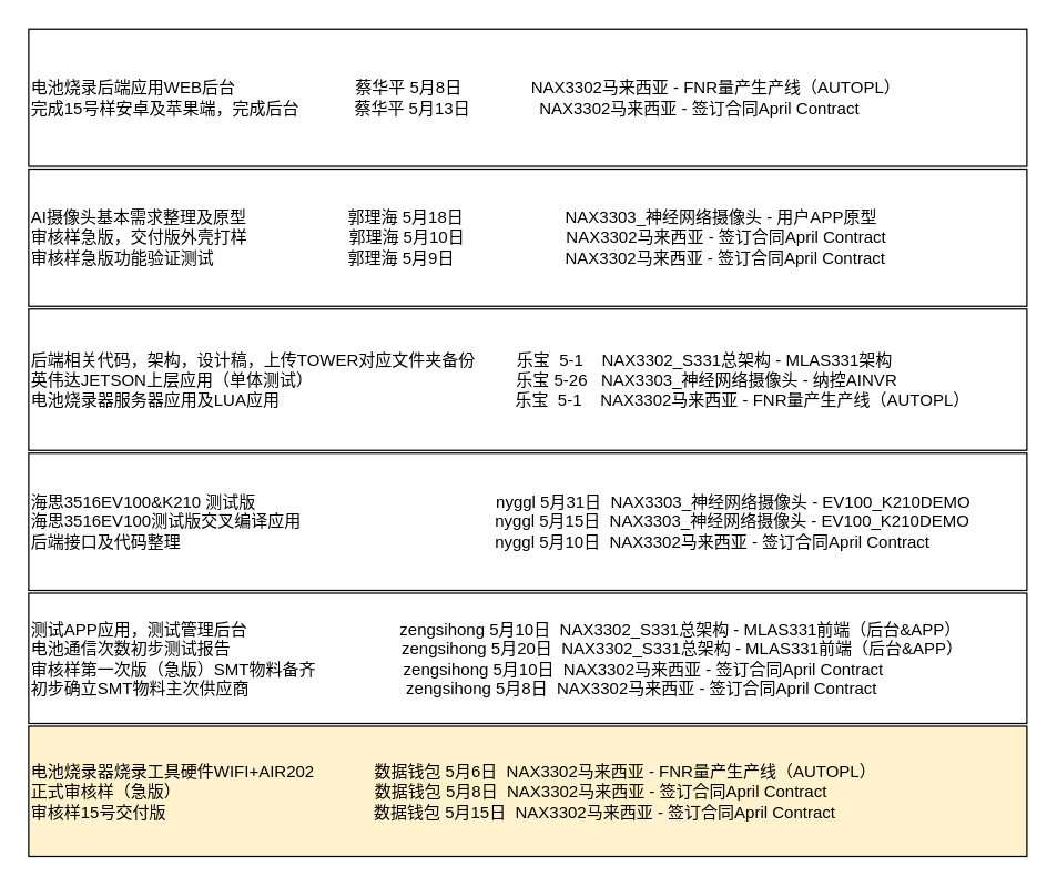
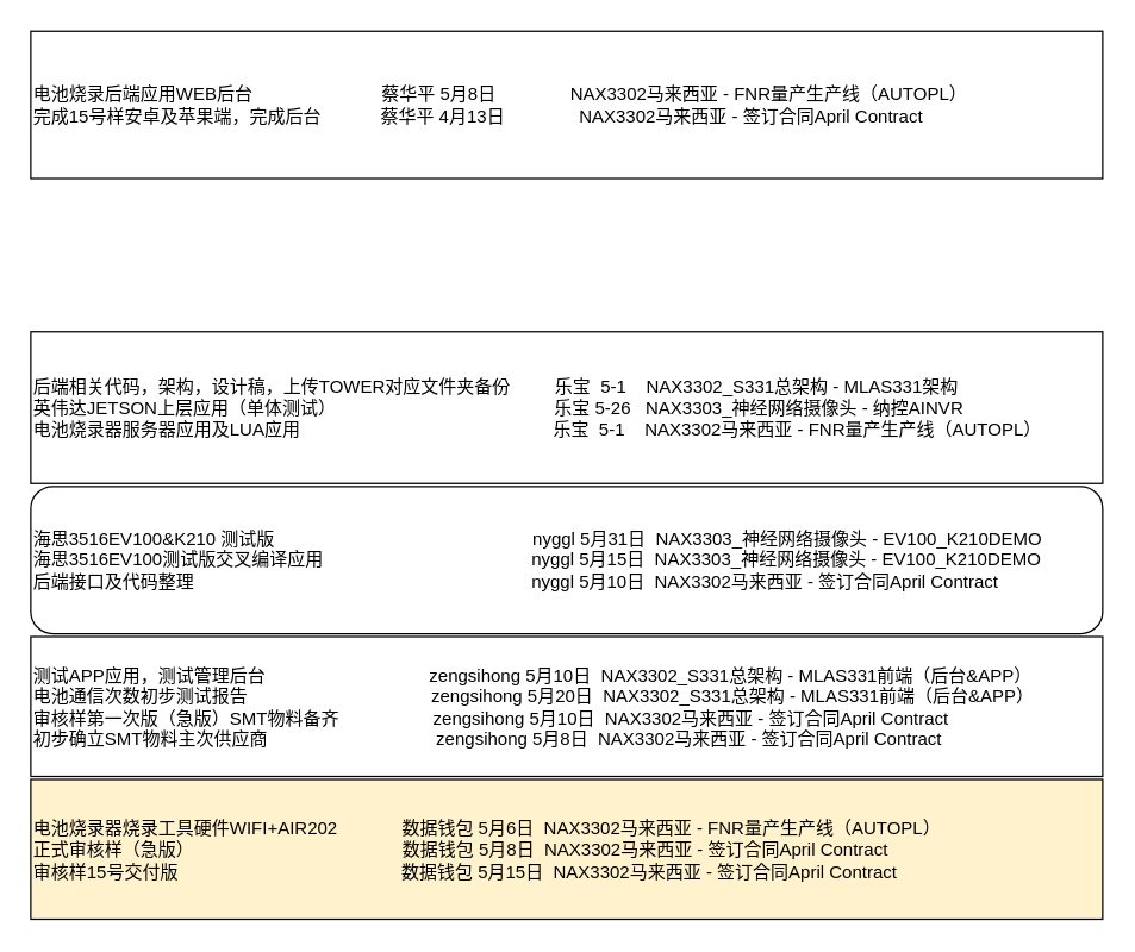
  <mxCell id="0" />
  <mxCell id="1" parent="0" />
- <mxCell id="2" value="&lt;div&gt;电池烧录后端应用WEB后台&amp;nbsp; &amp;nbsp; &amp;nbsp; &amp;nbsp; &amp;nbsp; &amp;nbsp; &amp;nbsp; &amp;nbsp; &amp;nbsp; &amp;nbsp; &amp;nbsp; &amp;nbsp; &amp;nbsp; 蔡华平 5月8日&amp;nbsp; &amp;nbsp; &amp;nbsp; &amp;nbsp; &amp;nbsp; &amp;nbsp; &amp;nbsp; &amp;nbsp;NAX3302马来西亚 - FNR量产生产线（AUTOPL）&lt;/div&gt;&lt;div&gt;完成15号样安卓及苹果端，完成后台&amp;nbsp; &amp;nbsp; &amp;nbsp; &amp;nbsp; &amp;nbsp; &amp;nbsp; 蔡华平 5月13日&amp;nbsp; &amp;nbsp; &amp;nbsp; &amp;nbsp; &amp;nbsp; &amp;nbsp; &amp;nbsp; &amp;nbsp;NAX3302马来西亚 - 签订合同April Contract&lt;/div&gt;" style="rounded=0;whiteSpace=wrap;html=1;align=left;" vertex="1" parent="1"><mxGeometry x="20" y="20.5" width="720" height="99" as="geometry" /></mxCell>
- <mxCell id="3" value="&lt;div&gt;AI摄像头基本需求整理及原型&amp;nbsp; &amp;nbsp; &amp;nbsp; &amp;nbsp; &amp;nbsp; &amp;nbsp; &amp;nbsp; &amp;nbsp; &amp;nbsp; &amp;nbsp; &amp;nbsp; 郭理海 5月18日&amp;nbsp; &amp;nbsp; &amp;nbsp; &amp;nbsp; &amp;nbsp; &amp;nbsp; &amp;nbsp; &amp;nbsp; &amp;nbsp; &amp;nbsp; &amp;nbsp; NAX3303_神经网络摄像头 - 用户APP原型&lt;/div&gt;&lt;div&gt;审核样急版，交付版外壳打样&amp;nbsp; &amp;nbsp; &amp;nbsp; &amp;nbsp; &amp;nbsp; &amp;nbsp; &amp;nbsp; &amp;nbsp; &amp;nbsp; &amp;nbsp; &amp;nbsp; 郭理海 5月10日&amp;nbsp; &amp;nbsp; &amp;nbsp; &amp;nbsp; &amp;nbsp; &amp;nbsp; &amp;nbsp; &amp;nbsp; &amp;nbsp; &amp;nbsp; &amp;nbsp; NAX3302马来西亚 - 签订合同April Contract&lt;/div&gt;&lt;div&gt;审核样急版功能验证测试&amp;nbsp; &amp;nbsp; &amp;nbsp; &amp;nbsp; &amp;nbsp; &amp;nbsp; &amp;nbsp; &amp;nbsp; &amp;nbsp; &amp;nbsp; &amp;nbsp; &amp;nbsp; &amp;nbsp; &amp;nbsp; &amp;nbsp;郭理海 5月9日&amp;nbsp; &amp;nbsp; &amp;nbsp; &amp;nbsp; &amp;nbsp; &amp;nbsp; &amp;nbsp; &amp;nbsp; &amp;nbsp; &amp;nbsp; &amp;nbsp; &amp;nbsp; NAX3302马来西亚 - 签订合同April Contract&lt;/div&gt;" style="rounded=0;whiteSpace=wrap;html=1;align=left;" vertex="1" parent="1"><mxGeometry x="20" y="121.5" width="720" height="99" as="geometry" /></mxCell>
+ <mxCell id="2" value="&lt;div&gt;电池烧录后端应用WEB后台&amp;nbsp; &amp;nbsp; &amp;nbsp; &amp;nbsp; &amp;nbsp; &amp;nbsp; &amp;nbsp; &amp;nbsp; &amp;nbsp; &amp;nbsp; &amp;nbsp; &amp;nbsp; &amp;nbsp; 蔡华平 5月8日&amp;nbsp; &amp;nbsp; &amp;nbsp; &amp;nbsp; &amp;nbsp; &amp;nbsp; &amp;nbsp; &amp;nbsp;NAX3302马来西亚 - FNR量产生产线（AUTOPL）&lt;/div&gt;&lt;div&gt;完成15号样安卓及苹果端，完成后台&amp;nbsp; &amp;nbsp; &amp;nbsp; &amp;nbsp; &amp;nbsp; &amp;nbsp; 蔡华平 4月13日&amp;nbsp; &amp;nbsp; &amp;nbsp; &amp;nbsp; &amp;nbsp; &amp;nbsp; &amp;nbsp; &amp;nbsp;NAX3302马来西亚 - 签订合同April Contract&lt;/div&gt;" style="rounded=0;whiteSpace=wrap;html=1;align=left;" vertex="1" parent="1"><mxGeometry x="20" y="20.5" width="720" height="99" as="geometry" /></mxCell>
  <mxCell id="4" value="&lt;div&gt;后端相关代码，架构，设计稿，上传TOWER对应文件夹备份&amp;nbsp; &amp;nbsp; &amp;nbsp; &amp;nbsp; &amp;nbsp;乐宝&amp;nbsp; 5-1&amp;nbsp; &amp;nbsp; NAX3302_S331总架构 - MLAS331架构&lt;/div&gt;&lt;div&gt;英伟达JETSON上层应用（单体测试）&amp;nbsp; &amp;nbsp; &amp;nbsp; &amp;nbsp; &amp;nbsp; &amp;nbsp; &amp;nbsp; &amp;nbsp; &amp;nbsp; &amp;nbsp; &amp;nbsp; &amp;nbsp; &amp;nbsp; &amp;nbsp; &amp;nbsp; &amp;nbsp; &amp;nbsp; &amp;nbsp; &amp;nbsp; &amp;nbsp; &amp;nbsp; &amp;nbsp; 乐宝 5-26&amp;nbsp; &amp;nbsp;NAX3303_神经网络摄像头 - 纳控AINVR&lt;/div&gt;&lt;div&gt;电池烧录器服务器应用及LUA应用&amp;nbsp; &amp;nbsp; &amp;nbsp; &amp;nbsp; &amp;nbsp; &amp;nbsp; &amp;nbsp; &amp;nbsp; &amp;nbsp; &amp;nbsp; &amp;nbsp; &amp;nbsp; &amp;nbsp; &amp;nbsp; &amp;nbsp; &amp;nbsp; &amp;nbsp; &amp;nbsp; &amp;nbsp; &amp;nbsp; &amp;nbsp; &amp;nbsp; &amp;nbsp; &amp;nbsp; &amp;nbsp; &amp;nbsp;乐宝&amp;nbsp; 5-1&amp;nbsp; &amp;nbsp; NAX3302马来西亚 - FNR量产生产线（AUTOPL）&lt;/div&gt;" style="rounded=0;whiteSpace=wrap;html=1;align=left;" vertex="1" parent="1"><mxGeometry x="20" y="222.5" width="720" height="102" as="geometry" /></mxCell>
- <mxCell id="5" value="&lt;div&gt;海思3516EV100&amp;amp;K210 测试版&amp;nbsp; &amp;nbsp; &amp;nbsp; &amp;nbsp; &amp;nbsp; &amp;nbsp; &amp;nbsp; &amp;nbsp; &amp;nbsp; &amp;nbsp; &amp;nbsp; &amp;nbsp; &amp;nbsp; &amp;nbsp; &amp;nbsp; &amp;nbsp; &amp;nbsp; &amp;nbsp; &amp;nbsp; &amp;nbsp; &amp;nbsp; &amp;nbsp; &amp;nbsp; &amp;nbsp; &amp;nbsp; &amp;nbsp; nyggl 5月31日&amp;nbsp; NAX3303_神经网络摄像头 - EV100_K210DEMO&lt;/div&gt;&lt;div&gt;海思3516EV100测试版交叉编译应用&amp;nbsp; &amp;nbsp; &amp;nbsp; &amp;nbsp; &amp;nbsp; &amp;nbsp; &amp;nbsp; &amp;nbsp; &amp;nbsp; &amp;nbsp; &amp;nbsp; &amp;nbsp; &amp;nbsp; &amp;nbsp; &amp;nbsp; &amp;nbsp; &amp;nbsp; &amp;nbsp; &amp;nbsp; &amp;nbsp; &amp;nbsp; nyggl 5月15日&amp;nbsp; NAX3303_神经网络摄像头 - EV100_K210DEMO&lt;/div&gt;&lt;div&gt;后端接口及代码整理&amp;nbsp; &amp;nbsp; &amp;nbsp; &amp;nbsp; &amp;nbsp; &amp;nbsp; &amp;nbsp; &amp;nbsp; &amp;nbsp; &amp;nbsp; &amp;nbsp; &amp;nbsp; &amp;nbsp; &amp;nbsp; &amp;nbsp; &amp;nbsp; &amp;nbsp; &amp;nbsp; &amp;nbsp; &amp;nbsp; &amp;nbsp; &amp;nbsp; &amp;nbsp; &amp;nbsp; &amp;nbsp; &amp;nbsp; &amp;nbsp; &amp;nbsp; &amp;nbsp; &amp;nbsp; &amp;nbsp; &amp;nbsp; &amp;nbsp; &amp;nbsp; nyggl 5月10日&amp;nbsp; NAX3302马来西亚 - 签订合同April Contract&lt;/div&gt;" style="rounded=0;whiteSpace=wrap;html=1;align=left;" vertex="1" parent="1"><mxGeometry x="20" y="326.5" width="720" height="99" as="geometry" /></mxCell>
+ <mxCell id="5" value="&lt;div&gt;海思3516EV100&amp;amp;K210 测试版&amp;nbsp; &amp;nbsp; &amp;nbsp; &amp;nbsp; &amp;nbsp; &amp;nbsp; &amp;nbsp; &amp;nbsp; &amp;nbsp; &amp;nbsp; &amp;nbsp; &amp;nbsp; &amp;nbsp; &amp;nbsp; &amp;nbsp; &amp;nbsp; &amp;nbsp; &amp;nbsp; &amp;nbsp; &amp;nbsp; &amp;nbsp; &amp;nbsp; &amp;nbsp; &amp;nbsp; &amp;nbsp; &amp;nbsp; nyggl 5月31日&amp;nbsp; NAX3303_神经网络摄像头 - EV100_K210DEMO&lt;/div&gt;&lt;div&gt;海思3516EV100测试版交叉编译应用&amp;nbsp; &amp;nbsp; &amp;nbsp; &amp;nbsp; &amp;nbsp; &amp;nbsp; &amp;nbsp; &amp;nbsp; &amp;nbsp; &amp;nbsp; &amp;nbsp; &amp;nbsp; &amp;nbsp; &amp;nbsp; &amp;nbsp; &amp;nbsp; &amp;nbsp; &amp;nbsp; &amp;nbsp; &amp;nbsp; &amp;nbsp; nyggl 5月15日&amp;nbsp; NAX3303_神经网络摄像头 - EV100_K210DEMO&lt;/div&gt;&lt;div&gt;后端接口及代码整理&amp;nbsp; &amp;nbsp; &amp;nbsp; &amp;nbsp; &amp;nbsp; &amp;nbsp; &amp;nbsp; &amp;nbsp; &amp;nbsp; &amp;nbsp; &amp;nbsp; &amp;nbsp; &amp;nbsp; &amp;nbsp; &amp;nbsp; &amp;nbsp; &amp;nbsp; &amp;nbsp; &amp;nbsp; &amp;nbsp; &amp;nbsp; &amp;nbsp; &amp;nbsp; &amp;nbsp; &amp;nbsp; &amp;nbsp; &amp;nbsp; &amp;nbsp; &amp;nbsp; &amp;nbsp; &amp;nbsp; &amp;nbsp; &amp;nbsp; &amp;nbsp; nyggl 5月10日&amp;nbsp; NAX3302马来西亚 - 签订合同April Contract&lt;/div&gt;" style="whiteSpace=wrap;html=1;align=left;rounded=1;" vertex="1" parent="1"><mxGeometry x="20" y="326.5" width="720" height="99" as="geometry" /></mxCell>
  <mxCell id="6" value="&lt;div&gt;测试APP应用，测试管理后台&amp;nbsp; &amp;nbsp; &amp;nbsp; &amp;nbsp; &amp;nbsp; &amp;nbsp; &amp;nbsp; &amp;nbsp; &amp;nbsp; &amp;nbsp; &amp;nbsp; &amp;nbsp; &amp;nbsp; &amp;nbsp; &amp;nbsp; &amp;nbsp; &amp;nbsp;zengsihong 5月10日&amp;nbsp; NAX3302_S331总架构 - MLAS331前端（后台&amp;amp;APP）&lt;/div&gt;&lt;div&gt;电池通信次数初步测试报告&amp;nbsp; &amp;nbsp; &amp;nbsp; &amp;nbsp; &amp;nbsp; &amp;nbsp; &amp;nbsp; &amp;nbsp; &amp;nbsp; &amp;nbsp; &amp;nbsp; &amp;nbsp; &amp;nbsp; &amp;nbsp; &amp;nbsp; &amp;nbsp; &amp;nbsp; &amp;nbsp; &amp;nbsp;zengsihong 5月20日&amp;nbsp; NAX3302_S331总架构 - MLAS331前端（后台&amp;amp;APP）&lt;/div&gt;&lt;div&gt;审核样第一次版（急版）SMT物料备齐&amp;nbsp; &amp;nbsp; &amp;nbsp; &amp;nbsp; &amp;nbsp; &amp;nbsp; &amp;nbsp; &amp;nbsp; &amp;nbsp; &amp;nbsp;zengsihong 5月10日&amp;nbsp; NAX3302马来西亚 - 签订合同April Contract&lt;/div&gt;&lt;div&gt;初步确立SMT物料主次供应商&amp;nbsp; &amp;nbsp; &amp;nbsp; &amp;nbsp; &amp;nbsp; &amp;nbsp; &amp;nbsp; &amp;nbsp; &amp;nbsp; &amp;nbsp; &amp;nbsp; &amp;nbsp; &amp;nbsp; &amp;nbsp; &amp;nbsp; &amp;nbsp; &amp;nbsp; zengsihong 5月8日&amp;nbsp; NAX3302马来西亚 - 签订合同April Contract&lt;/div&gt;" style="rounded=0;whiteSpace=wrap;html=1;align=left;" vertex="1" parent="1"><mxGeometry x="20" y="427.5" width="720" height="94" as="geometry" /></mxCell>
  <mxCell id="7" value="&lt;div&gt;电池烧录器烧录工具硬件WIFI+AIR202&amp;nbsp; &amp;nbsp; &amp;nbsp; &amp;nbsp; &amp;nbsp; &amp;nbsp; &amp;nbsp;数据钱包 5月6日&amp;nbsp; NAX3302马来西亚 - FNR量产生产线（AUTOPL）&lt;/div&gt;&lt;div&gt;正式审核样（急版）&amp;nbsp; &amp;nbsp; &amp;nbsp; &amp;nbsp; &amp;nbsp; &amp;nbsp; &amp;nbsp; &amp;nbsp; &amp;nbsp; &amp;nbsp; &amp;nbsp; &amp;nbsp; &amp;nbsp; &amp;nbsp; &amp;nbsp; &amp;nbsp; &amp;nbsp; &amp;nbsp; &amp;nbsp; &amp;nbsp; &amp;nbsp; 数据钱包 5月8日&amp;nbsp; NAX3302马来西亚 - 签订合同April Contract&lt;/div&gt;&lt;div&gt;审核样15号交付版&amp;nbsp; &amp;nbsp; &amp;nbsp; &amp;nbsp; &amp;nbsp; &amp;nbsp; &amp;nbsp; &amp;nbsp; &amp;nbsp; &amp;nbsp; &amp;nbsp; &amp;nbsp; &amp;nbsp; &amp;nbsp; &amp;nbsp; &amp;nbsp; &amp;nbsp; &amp;nbsp; &amp;nbsp; &amp;nbsp; &amp;nbsp; &amp;nbsp; &amp;nbsp;数据钱包 5月15日&amp;nbsp; NAX3302马来西亚 - 签订合同April Contract&lt;/div&gt;" style="rounded=0;whiteSpace=wrap;html=1;align=left;fillColor=#fff2cc;" vertex="1" parent="1"><mxGeometry x="20" y="523.5" width="720" height="94" as="geometry" /></mxCell>
